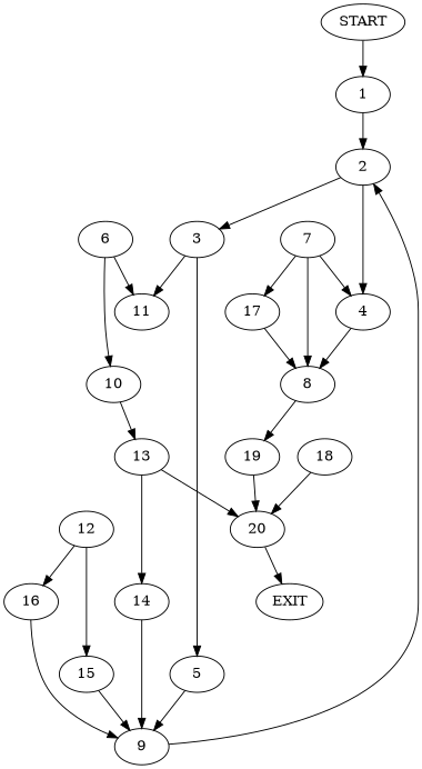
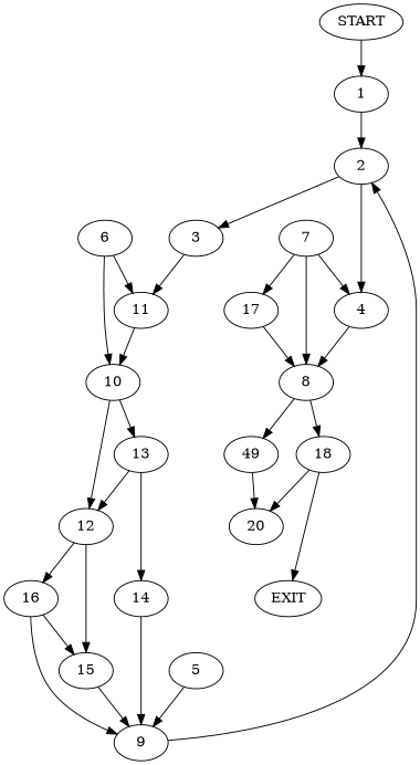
  digraph {
    n1 [label=START]
    1
    2
    n4 [label=EXIT]
    3
    4
    5
    11
    8
    9
    6
    10
    7
    17
    18
-   19
+   19 [label=49]
    12
    13
    20
    15
    16
    14
    n1 -> 1
    1 -> 2
    2 -> 3
    2 -> 4
-   3 -> 5
    3 -> 11
    4 -> 8
    5 -> 9
+   11 -> 10
+   8 -> 18
    8 -> 19
    9 -> 2
    6 -> 11
    6 -> 10
+   10 -> 12
    10 -> 13
    7 -> 4
    7 -> 8
    7 -> 17
    17 -> 8
    18 -> 20
    19 -> 20
    12 -> 15
    12 -> 16
-   13 -> 20
+   13 -> 12
    13 -> 14
-   20 -> n4
+   18 -> n4
    15 -> 9
    16 -> 9
+   16 -> 15
    14 -> 9
  }
